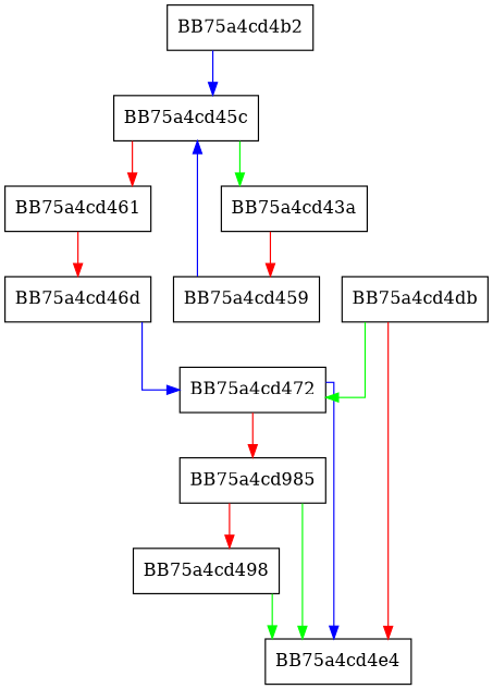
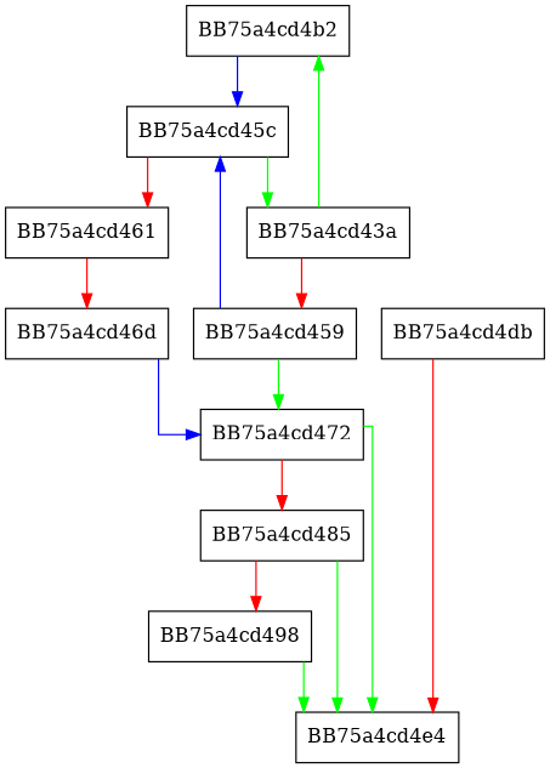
  digraph {
    splines=ortho
    node [shape=box]
    edge [color=green]
    n1 [label=BB75a4cd4b2]
    BB75a4cd43a
    BB75a4cd459
    BB75a4cd45c
    BB75a4cd461
    BB75a4cd46d
    BB75a4cd472
    BB75a4cd4db
    BB75a4cd4e4
-   BB75a4cd485 [label=BB75a4cd985]
+   BB75a4cd485
    BB75a4cd498
    n1 -> BB75a4cd45c [color=blue]
+   BB75a4cd43a -> n1
    BB75a4cd43a -> BB75a4cd459 [color=red]
    BB75a4cd459 -> BB75a4cd45c [color=blue]
    BB75a4cd45c -> BB75a4cd43a
    BB75a4cd45c -> BB75a4cd461 [color=red]
    BB75a4cd461 -> BB75a4cd46d [color=red]
    BB75a4cd46d -> BB75a4cd472 [color=blue]
-   BB75a4cd472 -> BB75a4cd4e4 [color=blue]
+   BB75a4cd472 -> BB75a4cd4e4
    BB75a4cd472 -> BB75a4cd485 [color=red]
-   BB75a4cd4db -> BB75a4cd472
+   BB75a4cd459 -> BB75a4cd472
    BB75a4cd4db -> BB75a4cd4e4 [color=red]
    BB75a4cd485 -> BB75a4cd4e4
    BB75a4cd485 -> BB75a4cd498 [color=red]
    BB75a4cd498 -> BB75a4cd4e4
  }
